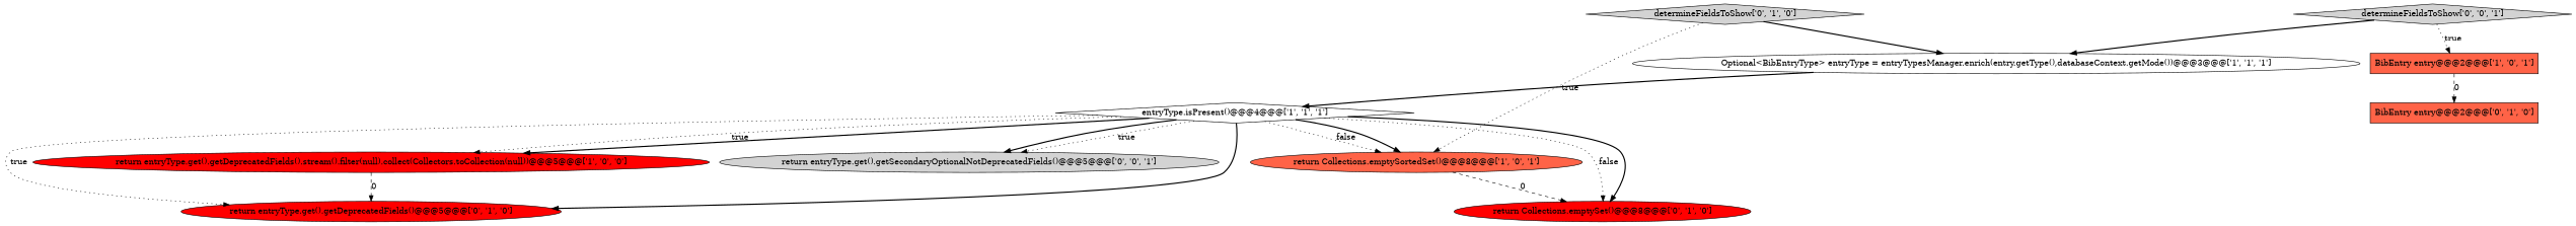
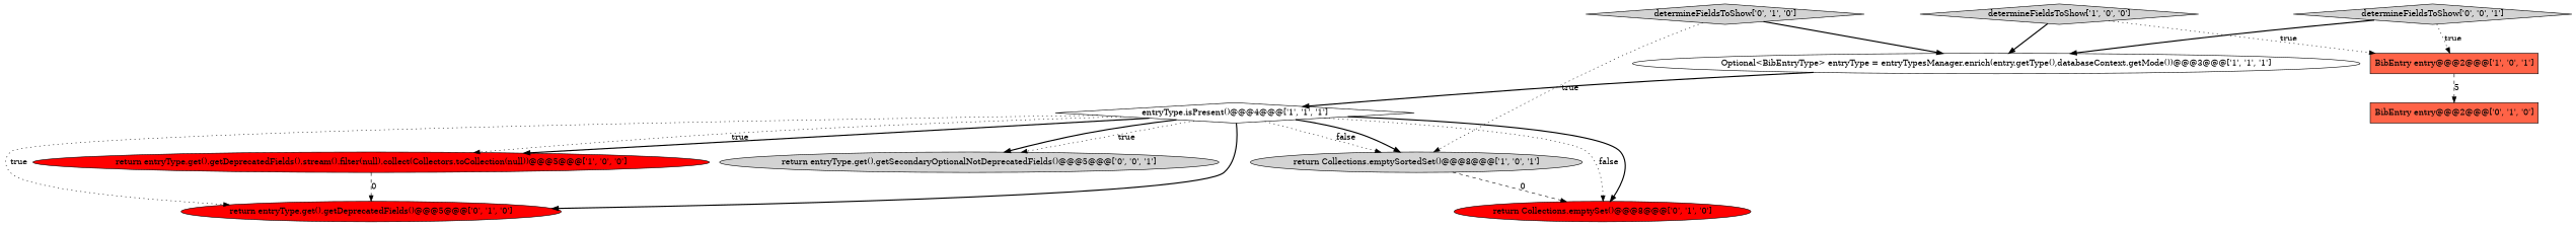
  digraph {
    node [fillcolor=lightgray shape=ellipse style=filled]
    edge [style=bold]
    n1 [fillcolor=red label="return entryType.get().getDeprecatedFields().stream().filter(null).collect(Collectors.toCollection(null))@@@5@@@['1', '0', '0']"]
    n2 [fillcolor=red label="return entryType.get().getDeprecatedFields()@@@5@@@['0', '1', '0']"]
+   n3 [label="determineFieldsToShow['1', '0', '0']" shape=diamond]
    n4 [fillcolor=tomato label="BibEntry entry@@@2@@@['1', '0', '1']" shape=box]
    n5 [fillcolor=white label="Optional<BibEntryType> entryType = entryTypesManager.enrich(entry.getType(),databaseContext.getMode())@@@3@@@['1', '1', '1']"]
    n6 [fillcolor=tomato label="BibEntry entry@@@2@@@['0', '1', '0']" shape=box]
    n7 [fillcolor=white label="entryType.isPresent()@@@4@@@['1', '1', '1']" shape=diamond]
    n8 [label="determineFieldsToShow['0', '1', '0']" shape=diamond]
-   n9 [fillcolor=tomato label="return Collections.emptySortedSet()@@@8@@@['1', '0', '1']"]
+   n9 [label="return Collections.emptySortedSet()@@@8@@@['1', '0', '1']"]
    n10 [label="determineFieldsToShow['0', '0', '1']" shape=diamond]
    n11 [label="return entryType.get().getSecondaryOptionalNotDeprecatedFields()@@@5@@@['0', '0', '1']"]
    n12 [fillcolor=red label="return Collections.emptySet()@@@8@@@['0', '1', '0']"]
    n1 -> n2 [label=0 style=dashed]
-   n4 -> n6 [label=0 style=dashed]
+   n3 -> n4 [label=true style=dotted]
+   n3 -> n5
+   n4 -> n6 [label=5 style=dashed]
    n5 -> n7
    n7 -> n1
    n7 -> n1 [label=true style=dotted]
    n7 -> n2 [label=true style=dotted]
    n7 -> n2
    n7 -> n9 [label=false style=dotted]
    n7 -> n9
    n7 -> n11
    n7 -> n11 [label=true style=dotted]
    n7 -> n12 [label=false style=dotted]
    n7 -> n12
    n8 -> n5
    n8 -> n9 [label=true style=dotted]
    n9 -> n12 [label=0 style=dashed]
    n10 -> n4 [label=true style=dotted]
    n10 -> n5
  }
